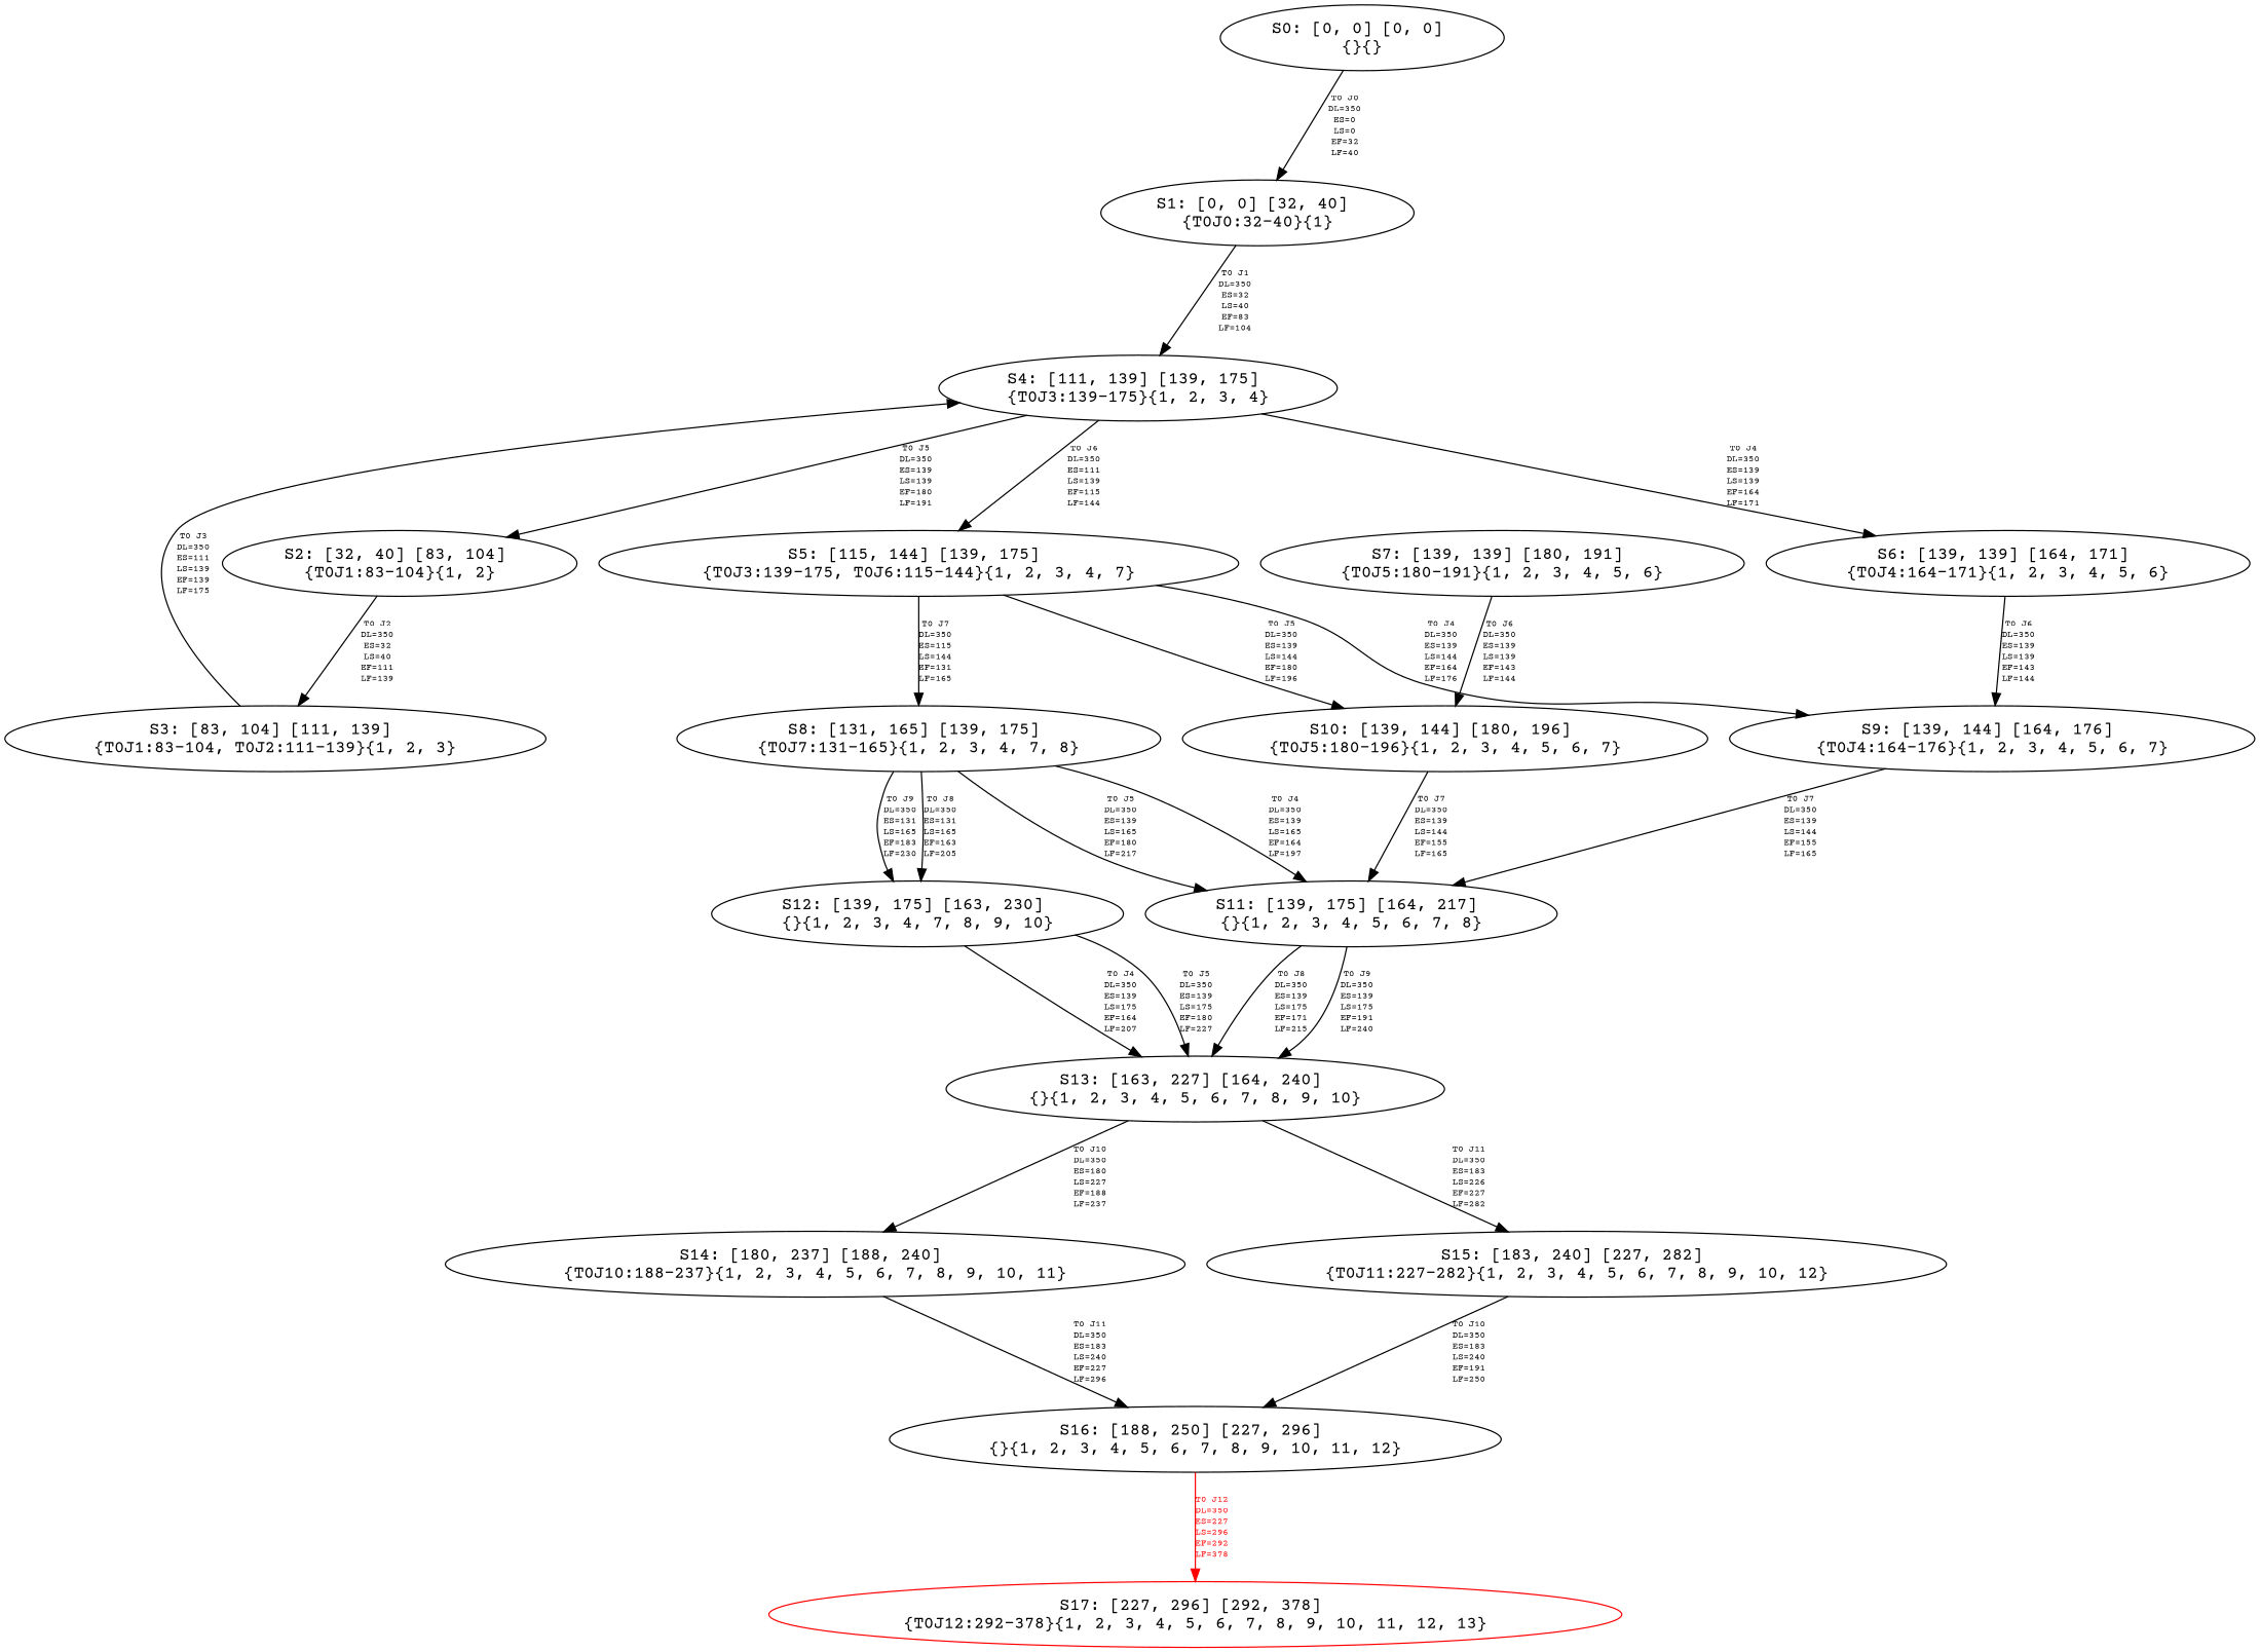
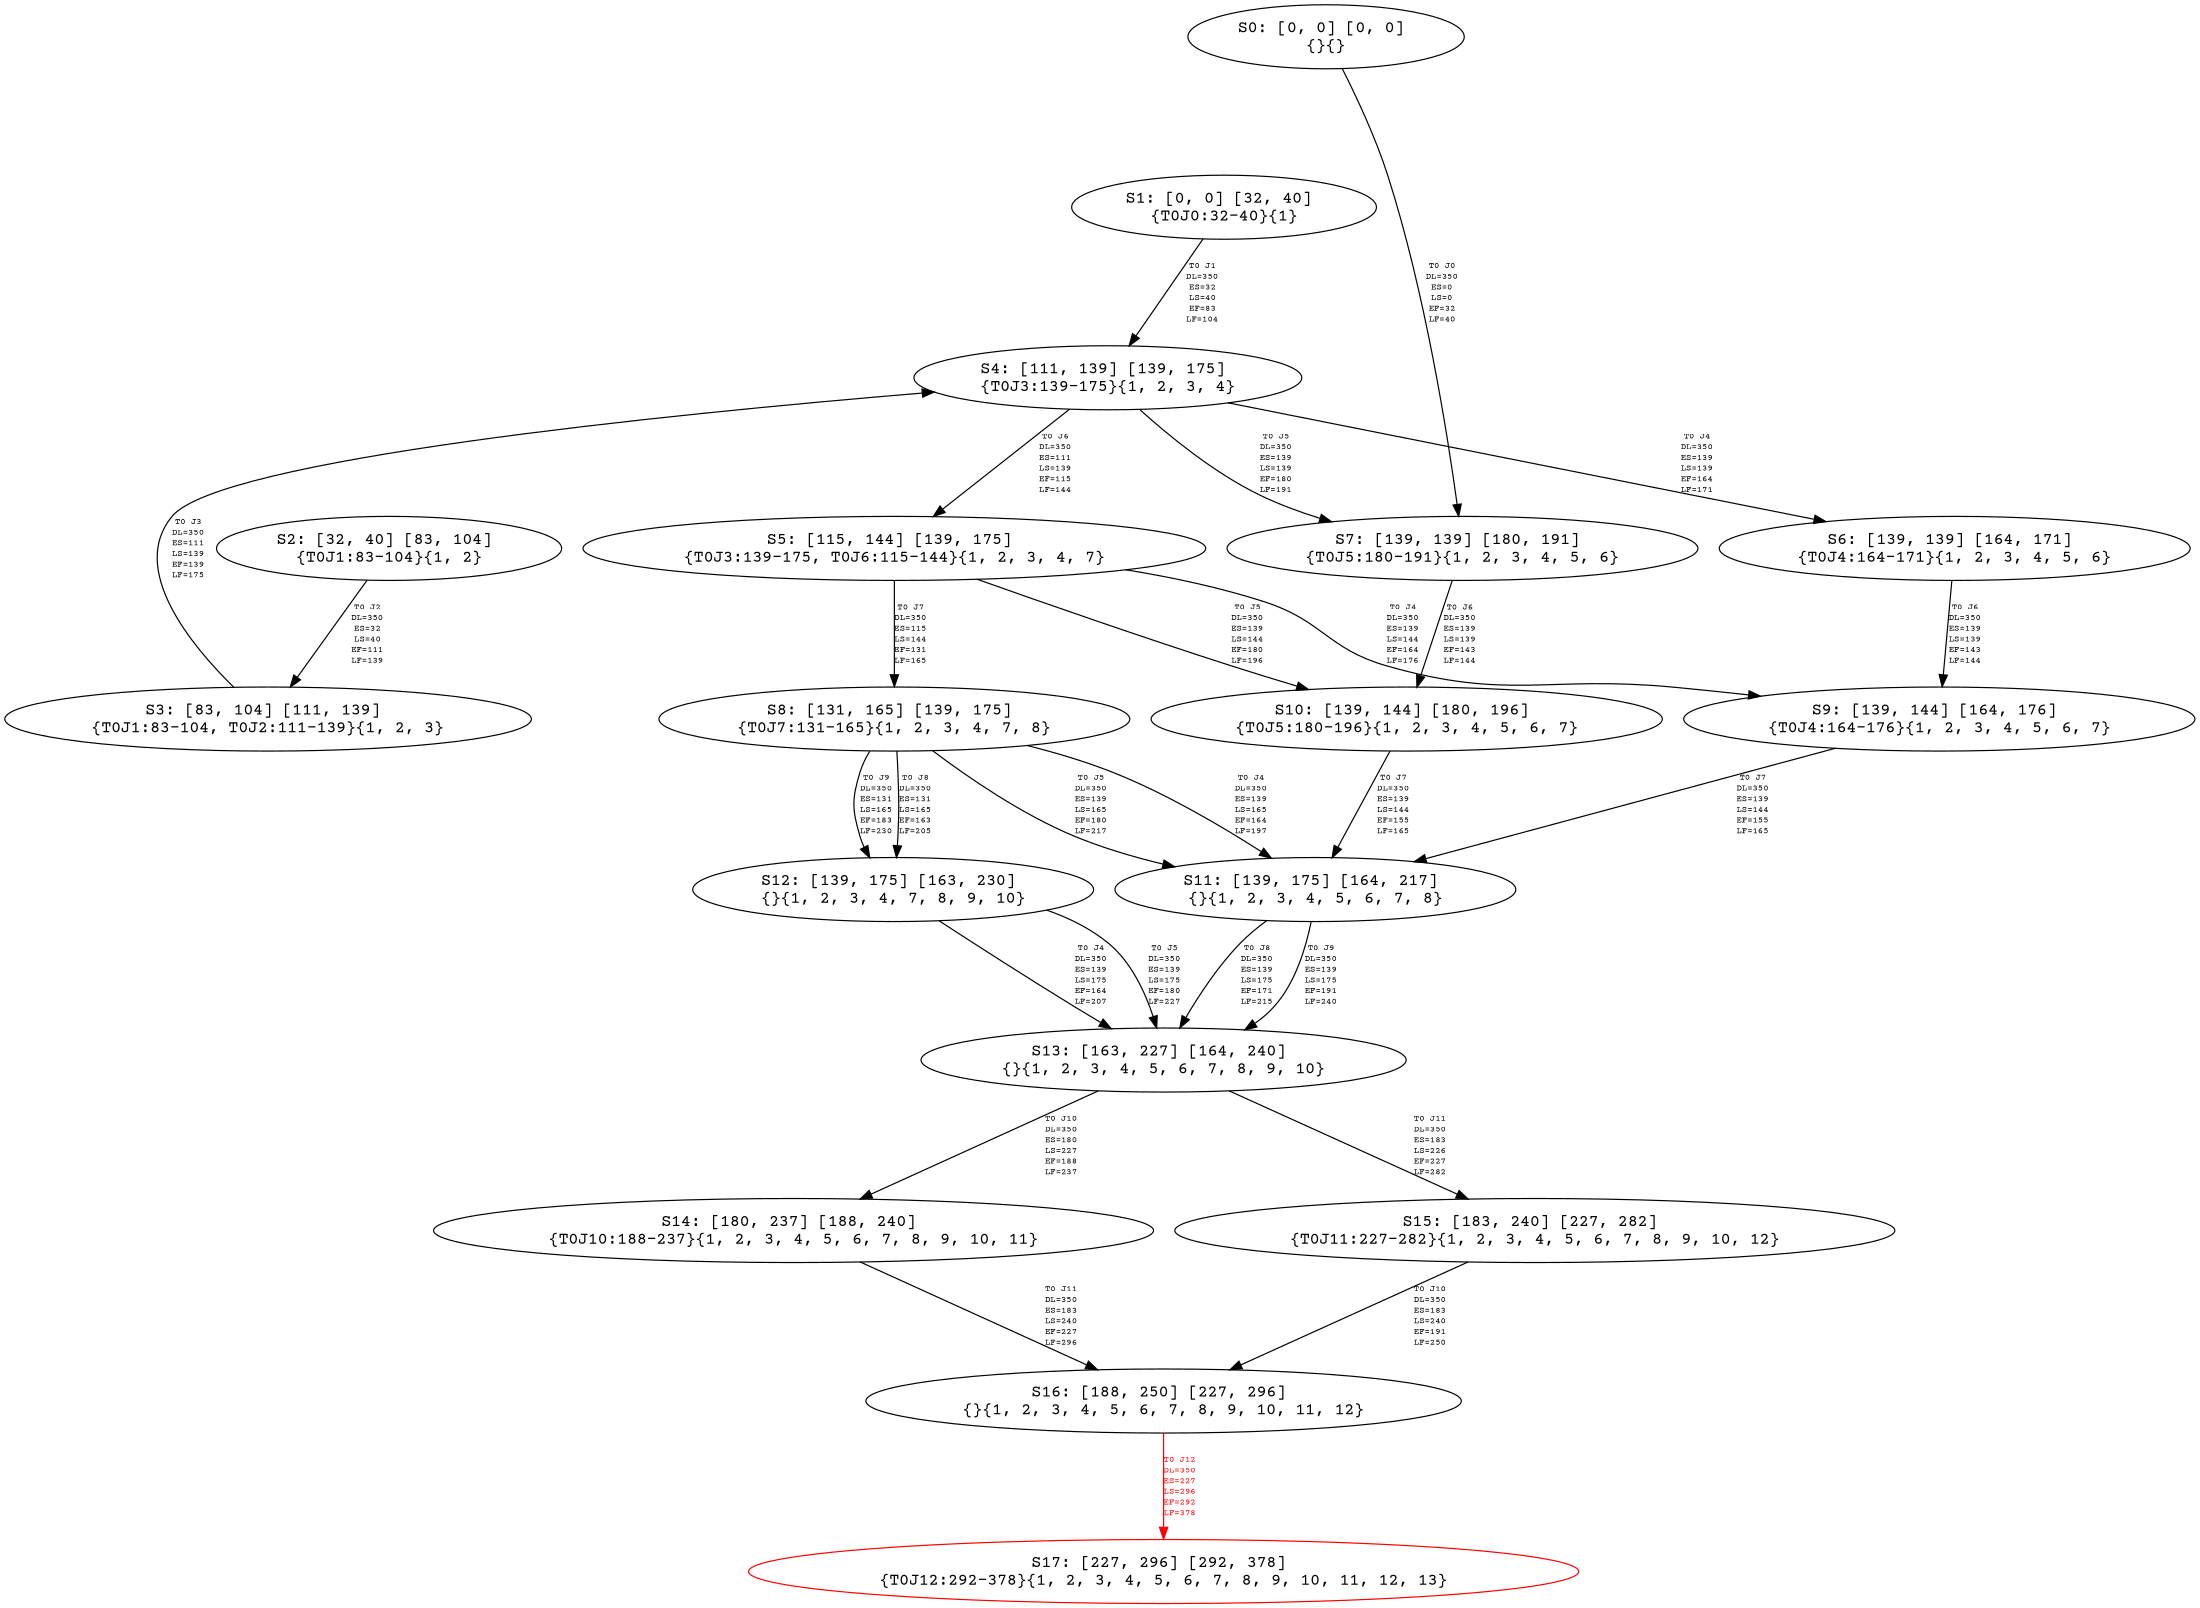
  digraph {
    fontname="Courier Prime"
    node [fontname="Courier Prime"]
    edge [fontname="Courier Prime" fontsize=8]
    n1 [label="S0: [0, 0] [0, 0] \n{}{}"]
    n2 [label="S1: [0, 0] [32, 40] \n{T0J0:32-40}{1}"]
    n3 [label="S4: [111, 139] [139, 175] \n{T0J3:139-175}{1, 2, 3, 4}"]
    n4 [label="S2: [32, 40] [83, 104] \n{T0J1:83-104}{1, 2}"]
    n5 [label="S3: [83, 104] [111, 139] \n{T0J1:83-104, T0J2:111-139}{1, 2, 3}"]
    n6 [label="S5: [115, 144] [139, 175] \n{T0J3:139-175, T0J6:115-144}{1, 2, 3, 4, 7}"]
    n7 [label="S6: [139, 139] [164, 171] \n{T0J4:164-171}{1, 2, 3, 4, 5, 6}"]
    n8 [label="S7: [139, 139] [180, 191] \n{T0J5:180-191}{1, 2, 3, 4, 5, 6}"]
    n9 [label="S8: [131, 165] [139, 175] \n{T0J7:131-165}{1, 2, 3, 4, 7, 8}"]
    n10 [label="S9: [139, 144] [164, 176] \n{T0J4:164-176}{1, 2, 3, 4, 5, 6, 7}"]
    n11 [label="S10: [139, 144] [180, 196] \n{T0J5:180-196}{1, 2, 3, 4, 5, 6, 7}"]
    n12 [label="S11: [139, 175] [164, 217] \n{}{1, 2, 3, 4, 5, 6, 7, 8}"]
    n13 [label="S12: [139, 175] [163, 230] \n{}{1, 2, 3, 4, 7, 8, 9, 10}"]
    n14 [label="S13: [163, 227] [164, 240] \n{}{1, 2, 3, 4, 5, 6, 7, 8, 9, 10}"]
    n15 [label="S14: [180, 237] [188, 240] \n{T0J10:188-237}{1, 2, 3, 4, 5, 6, 7, 8, 9, 10, 11}"]
    n16 [label="S15: [183, 240] [227, 282] \n{T0J11:227-282}{1, 2, 3, 4, 5, 6, 7, 8, 9, 10, 12}"]
    n17 [label="S16: [188, 250] [227, 296] \n{}{1, 2, 3, 4, 5, 6, 7, 8, 9, 10, 11, 12}"]
    n18 [color=Red label="S17: [227, 296] [292, 378] \n{T0J12:292-378}{1, 2, 3, 4, 5, 6, 7, 8, 9, 10, 11, 12, 13}"]
-   n1 -> n2 [label="T0 J0\nDL=350\nES=0\nLS=0\nEF=32\nLF=40"]
+   n1 -> n8 [label="T0 J0\nDL=350\nES=0\nLS=0\nEF=32\nLF=40"]
    n2 -> n3 [label="T0 J1\nDL=350\nES=32\nLS=40\nEF=83\nLF=104"]
    n3 -> n6 [label="T0 J6\nDL=350\nES=111\nLS=139\nEF=115\nLF=144"]
    n3 -> n7 [label="T0 J4\nDL=350\nES=139\nLS=139\nEF=164\nLF=171"]
-   n3 -> n4 [label="T0 J5\nDL=350\nES=139\nLS=139\nEF=180\nLF=191"]
+   n3 -> n8 [label="T0 J5\nDL=350\nES=139\nLS=139\nEF=180\nLF=191"]
    n4 -> n5 [label="T0 J2\nDL=350\nES=32\nLS=40\nEF=111\nLF=139"]
    n5 -> n3 [label="T0 J3\nDL=350\nES=111\nLS=139\nEF=139\nLF=175"]
    n6 -> n9 [label="T0 J7\nDL=350\nES=115\nLS=144\nEF=131\nLF=165"]
    n6 -> n10 [label="T0 J4\nDL=350\nES=139\nLS=144\nEF=164\nLF=176"]
    n6 -> n11 [label="T0 J5\nDL=350\nES=139\nLS=144\nEF=180\nLF=196"]
    n7 -> n10 [label="T0 J6\nDL=350\nES=139\nLS=139\nEF=143\nLF=144"]
    n8 -> n11 [label="T0 J6\nDL=350\nES=139\nLS=139\nEF=143\nLF=144"]
    n9 -> n12 [label="T0 J4\nDL=350\nES=139\nLS=165\nEF=164\nLF=197"]
    n9 -> n12 [label="T0 J5\nDL=350\nES=139\nLS=165\nEF=180\nLF=217"]
    n9 -> n13 [label="T0 J8\nDL=350\nES=131\nLS=165\nEF=163\nLF=205"]
    n9 -> n13 [label="T0 J9\nDL=350\nES=131\nLS=165\nEF=183\nLF=230"]
    n10 -> n12 [label="T0 J7\nDL=350\nES=139\nLS=144\nEF=155\nLF=165"]
    n11 -> n12 [label="T0 J7\nDL=350\nES=139\nLS=144\nEF=155\nLF=165"]
    n12 -> n14 [label="T0 J8\nDL=350\nES=139\nLS=175\nEF=171\nLF=215"]
    n12 -> n14 [label="T0 J9\nDL=350\nES=139\nLS=175\nEF=191\nLF=240"]
    n13 -> n14 [label="T0 J4\nDL=350\nES=139\nLS=175\nEF=164\nLF=207"]
    n13 -> n14 [label="T0 J5\nDL=350\nES=139\nLS=175\nEF=180\nLF=227"]
    n14 -> n15 [label="T0 J10\nDL=350\nES=180\nLS=227\nEF=188\nLF=237"]
    n14 -> n16 [label="T0 J11\nDL=350\nES=183\nLS=226\nEF=227\nLF=282"]
    n15 -> n17 [label="T0 J11\nDL=350\nES=183\nLS=240\nEF=227\nLF=296"]
    n16 -> n17 [label="T0 J10\nDL=350\nES=183\nLS=240\nEF=191\nLF=250"]
    n17 -> n18 [color=Red fontcolor=Red label="T0 J12\nDL=350\nES=227\nLS=296\nEF=292\nLF=378"]
  }
